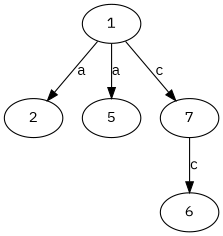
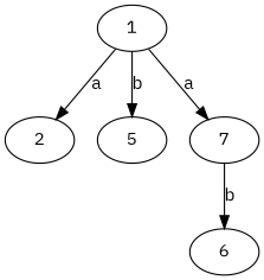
  strict digraph {
    fontname="IBM Plex Mono"
    node [fontname="IBM Plex Mono"]
    edge [fontname="IBM Plex Mono"]
    1
    2
    n3 [label=5]
    7
    6
    1 -> 2 [label=a]
-   1 -> n3 [label=a]
-   1 -> 7 [label=c]
-   7 -> 6 [label=c]
+   1 -> n3 [label=b]
+   1 -> 7 [label=a]
+   7 -> 6 [label=b]
  }
